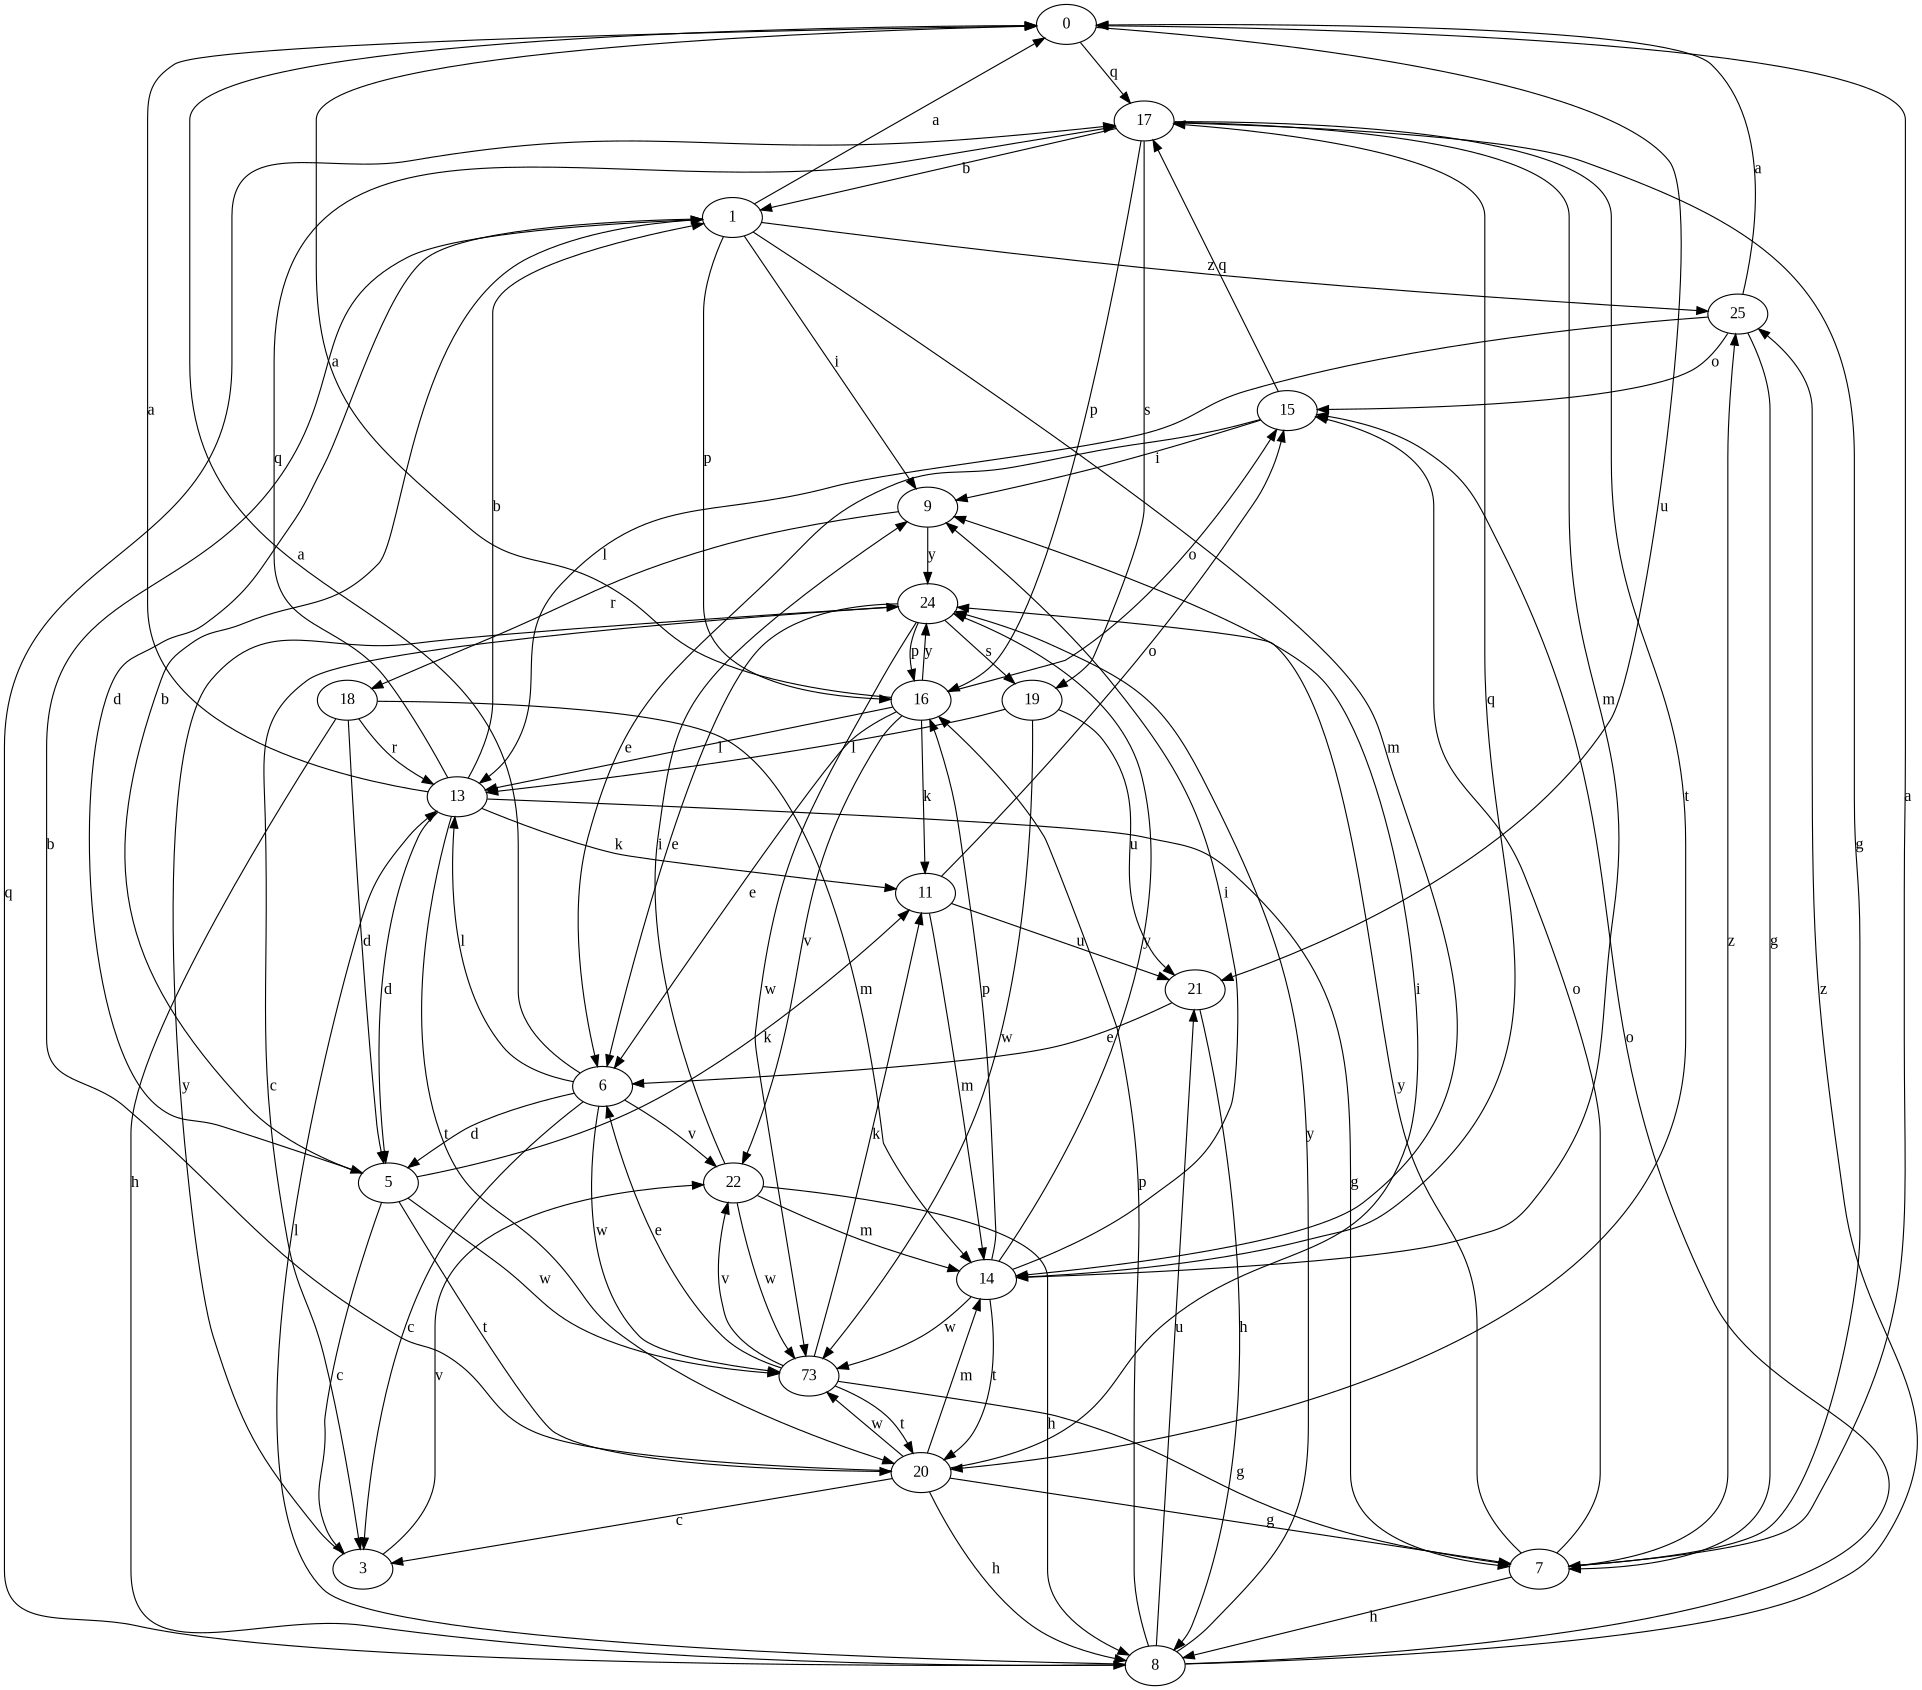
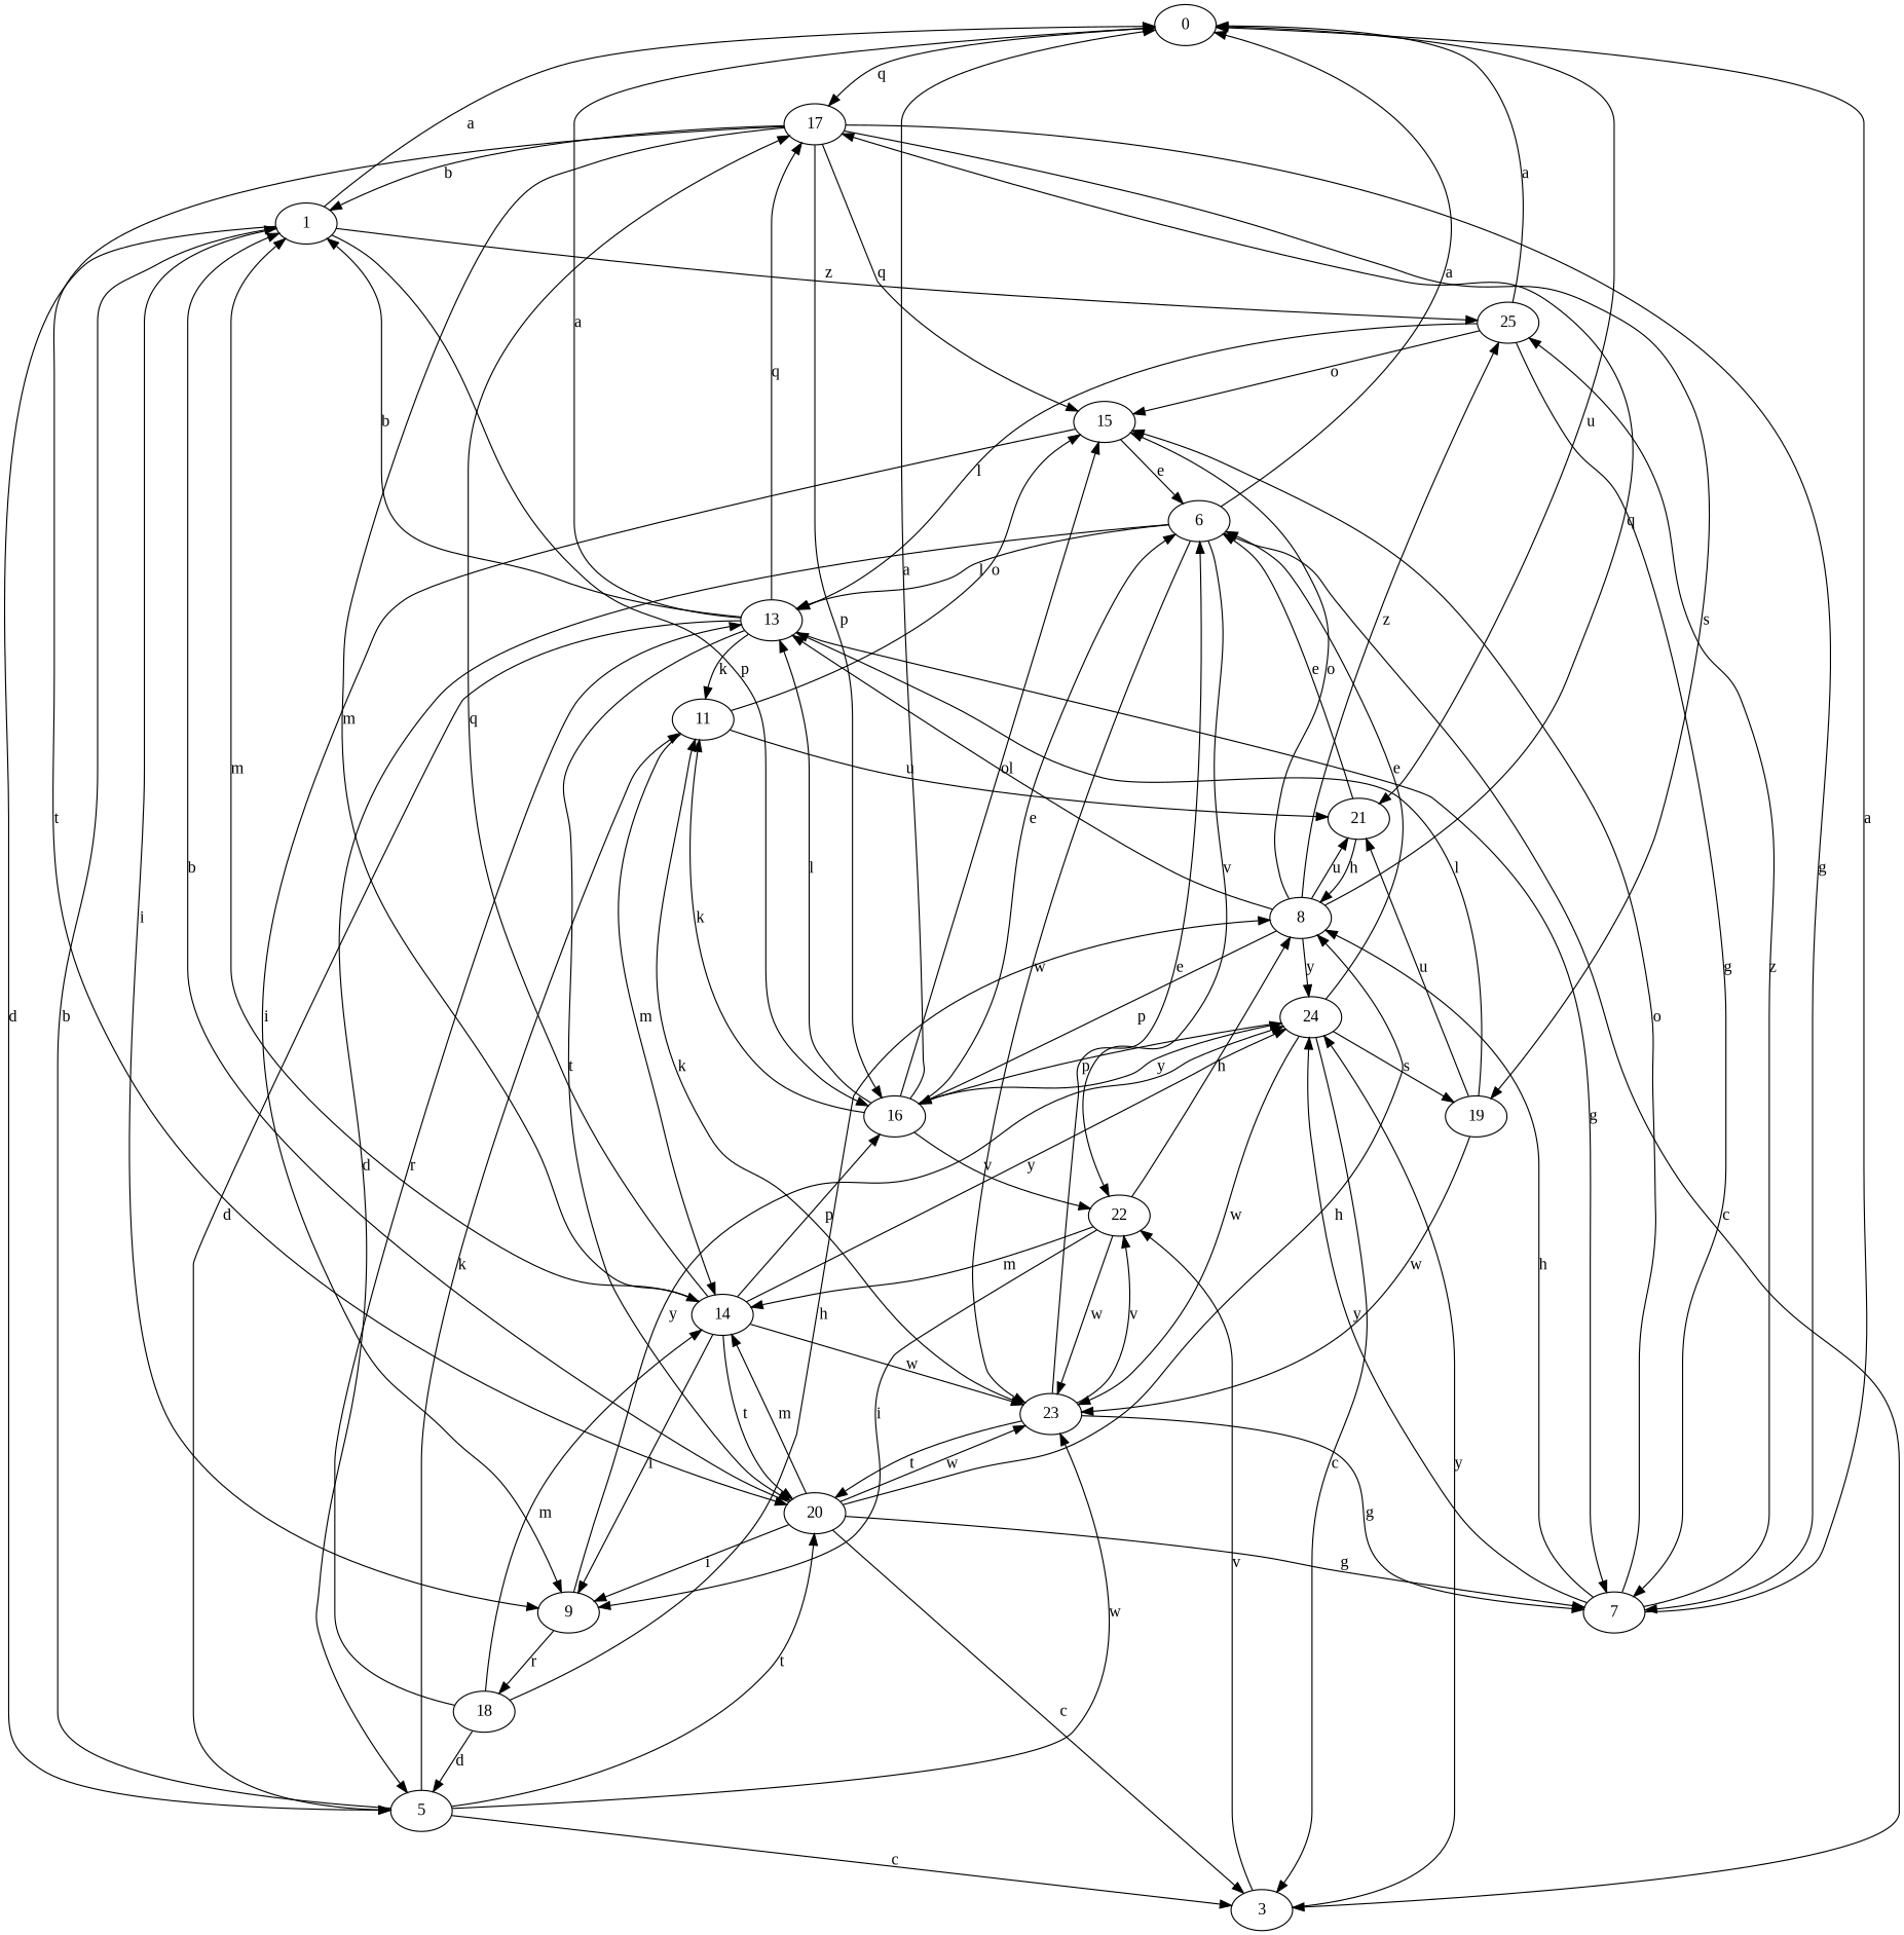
  strict digraph {
    fontname="Liberation Serif"
    node [fontname="Liberation Serif"]
    edge [fontname="Liberation Serif"]
    0
    17
    21
    1
    14
    16
    20
    7
    19
    6
    8
    5
    9
    25
    3
    11
-   23 [label=73]
+   23
    24
    18
    22
    13
    15
    0 -> 17 [label=q]
    0 -> 21 [label=u]
    17 -> 1 [label=b]
    17 -> 14 [label=m]
    17 -> 16 [label=p]
    17 -> 20 [label=t]
    17 -> 7 [label=g]
    17 -> 19 [label=s]
    21 -> 6 [label=e]
    21 -> 8 [label=h]
    1 -> 0 [label=a]
-   1 -> 14 [label=m]
+   14 -> 1 [label=m]
    1 -> 16 [label=p]
    1 -> 5 [label=d]
    1 -> 9 [label=i]
    1 -> 25 [label=z]
    14 -> 17 [label=q]
    14 -> 16 [label=p]
    14 -> 20 [label=t]
    14 -> 9 [label=i]
    14 -> 23 [label=w]
    14 -> 24 [label=y]
    16 -> 0 [label=a]
    16 -> 6 [label=e]
    16 -> 11 [label=k]
    16 -> 24 [label=y]
    16 -> 22 [label=v]
    16 -> 13 [label=l]
    16 -> 15 [label=o]
    20 -> 1 [label=b]
    20 -> 14 [label=m]
    20 -> 7 [label=g]
    20 -> 8 [label=h]
    20 -> 9 [label=i]
    20 -> 3 [label=c]
    20 -> 23 [label=w]
    7 -> 0 [label=a]
    7 -> 8 [label=h]
    7 -> 25 [label=z]
    7 -> 24 [label=y]
    7 -> 15 [label=o]
    19 -> 21 [label=u]
    19 -> 23 [label=w]
    19 -> 13 [label=l]
    6 -> 0 [label=a]
    6 -> 5 [label=d]
    6 -> 3 [label=c]
    6 -> 23 [label=w]
    6 -> 22 [label=v]
    6 -> 13 [label=l]
    8 -> 17 [label=q]
    8 -> 21 [label=u]
    8 -> 16 [label=p]
    8 -> 25 [label=z]
    8 -> 24 [label=y]
    8 -> 13 [label=l]
    8 -> 15 [label=o]
    5 -> 1 [label=b]
    5 -> 20 [label=t]
    5 -> 3 [label=c]
    5 -> 11 [label=k]
    5 -> 23 [label=w]
    9 -> 24 [label=y]
    9 -> 18 [label=r]
    25 -> 0 [label=a]
    25 -> 7 [label=g]
    25 -> 13 [label=l]
    25 -> 15 [label=o]
    3 -> 24 [label=y]
    3 -> 22 [label=v]
    11 -> 21 [label=u]
    11 -> 14 [label=m]
    11 -> 15 [label=o]
    23 -> 20 [label=t]
    23 -> 7 [label=g]
    23 -> 6 [label=e]
    23 -> 11 [label=k]
    23 -> 22 [label=v]
    24 -> 16 [label=p]
    24 -> 19 [label=s]
    24 -> 6 [label=e]
    24 -> 3 [label=c]
    24 -> 23 [label=w]
    18 -> 14 [label=m]
    18 -> 8 [label=h]
    18 -> 5 [label=d]
    18 -> 13 [label=r]
    22 -> 14 [label=m]
    22 -> 8 [label=h]
    22 -> 9 [label=i]
    22 -> 23 [label=w]
    13 -> 0 [label=a]
    13 -> 17 [label=q]
    13 -> 1 [label=b]
    13 -> 20 [label=t]
    13 -> 7 [label=g]
    13 -> 5 [label=d]
    13 -> 11 [label=k]
-   15 -> 17 [label=q]
+   17 -> 15 [label=q]
    15 -> 6 [label=e]
    15 -> 9 [label=i]
  }
